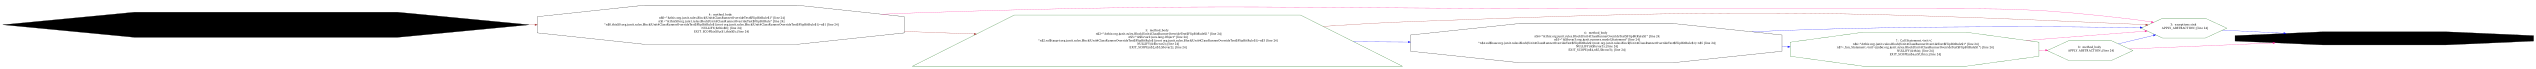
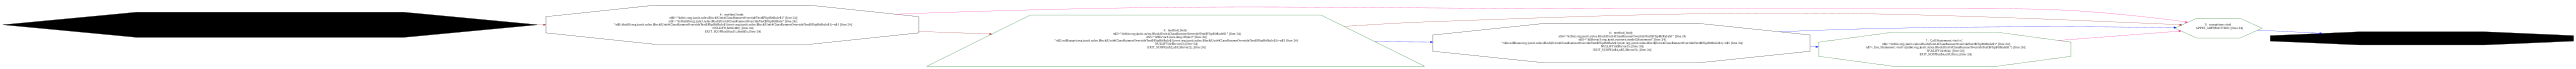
  digraph {
    rankdir=LR
    fontname="PT Serif"
    node [color=black shape=octagon fontname="PT Serif"]
    edge [color=blue fontname="PT Serif"]
    n1 [label="1: Start BlockJUnit4ClassRunnerOverrideTest$FlipBitRule$1.<init>(BlockJUnit4ClassRunnerOverrideTest$FlipBitRule,Object,Statement)\nFormals:  this:org.junit.rules.BlockJUnit4ClassRunnerOverrideTest$FlipBitRule$1* this$0:org.junit.rules.BlockJUnit4ClassRunnerOverrideTest$FlipBitRule* $bcvar2:java.lang.Object* $bcvar3:org.junit.runners.model.Statement*\nLocals:  \n  " style=filled shape=hexagon]
    n2 [label="4:  method_body \n   n$0=*&this:org.junit.rules.BlockJUnit4ClassRunnerOverrideTest$FlipBitRule$1* [line 24]\n  n$1=*&this$0:org.junit.rules.BlockJUnit4ClassRunnerOverrideTest$FlipBitRule* [line 24]\n  *n$0.this$0:org.junit.rules.BlockJUnit4ClassRunnerOverrideTest$FlipBitRule$1(root org.junit.rules.BlockJUnit4ClassRunnerOverrideTest$FlipBitRule$1)=n$1 [line 24]\n  NULLIFY(&this$0); [line 24]\n  EXIT_SCOPE(n$0,n$1,this$0); [line 24]\n "]
    n3 [label="3:  exceptions sink \n   APPLY_ABSTRACTION; [line 24]\n " shape=hexagon color=darkgreen]
    n4 [label="5:  method_body \n   n$2=*&this:org.junit.rules.BlockJUnit4ClassRunnerOverrideTest$FlipBitRule$1* [line 24]\n  n$3=*&$bcvar2:java.lang.Object* [line 24]\n  *n$2.val$target:org.junit.rules.BlockJUnit4ClassRunnerOverrideTest$FlipBitRule$1(root org.junit.rules.BlockJUnit4ClassRunnerOverrideTest$FlipBitRule$1)=n$3 [line 24]\n  NULLIFY(&$bcvar2); [line 24]\n  EXIT_SCOPE(n$2,n$3,$bcvar2); [line 24]\n " shape=trapezium color=darkgreen]
    n5 [label="2: Exit BlockJUnit4ClassRunnerOverrideTest$FlipBitRule$1.<init>(BlockJUnit4ClassRunnerOverrideTest$FlipBitRule,Object,Statement) \n  " style=filled]
    n6 [label="6:  method_body \n   n$4=*&this:org.junit.rules.BlockJUnit4ClassRunnerOverrideTest$FlipBitRule$1* [line 24]\n  n$5=*&$bcvar3:org.junit.runners.model.Statement* [line 24]\n  *n$4.val$base:org.junit.rules.BlockJUnit4ClassRunnerOverrideTest$FlipBitRule$1(root org.junit.rules.BlockJUnit4ClassRunnerOverrideTest$FlipBitRule$1)=n$5 [line 24]\n  NULLIFY(&$bcvar3); [line 24]\n  EXIT_SCOPE(n$4,n$5,$bcvar3); [line 24]\n "]
    n7 [label="7:  Call Statement.<init>() \n   n$6=*&this:org.junit.rules.BlockJUnit4ClassRunnerOverrideTest$FlipBitRule$1* [line 24]\n  n$7=_fun_Statement.<init>()(n$6:org.junit.rules.BlockJUnit4ClassRunnerOverrideTest$FlipBitRule$1*) [line 24]\n  NULLIFY(&this); [line 24]\n  EXIT_SCOPE(n$6,n$7,this); [line 24]\n " color=darkgreen]
-   n8 [label="8:  method_body \n   APPLY_ABSTRACTION; [line 24]\n " shape=hexagon color=darkgreen]
    n1 -> n2 [color=brown]
    n2 -> n3 [color=deeppink]
    n2 -> n4 [color=brown]
    n3 -> n5
    n4 -> n3 [color=brown]
    n4 -> n6
    n6 -> n3
    n6 -> n7
    n7 -> n3 [color=deeppink]
-   n7 -> n8 [color=deeppink]
-   n8 -> n3
-   n8 -> n5 [color=deeppink]
  }
